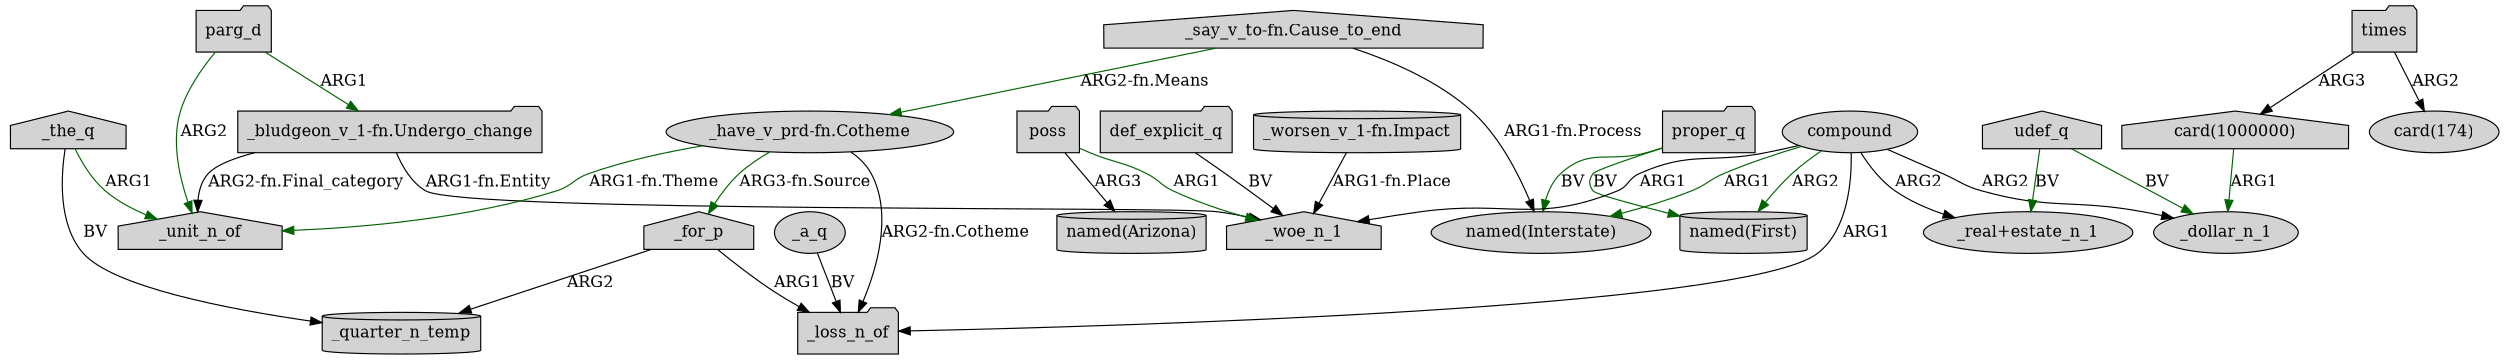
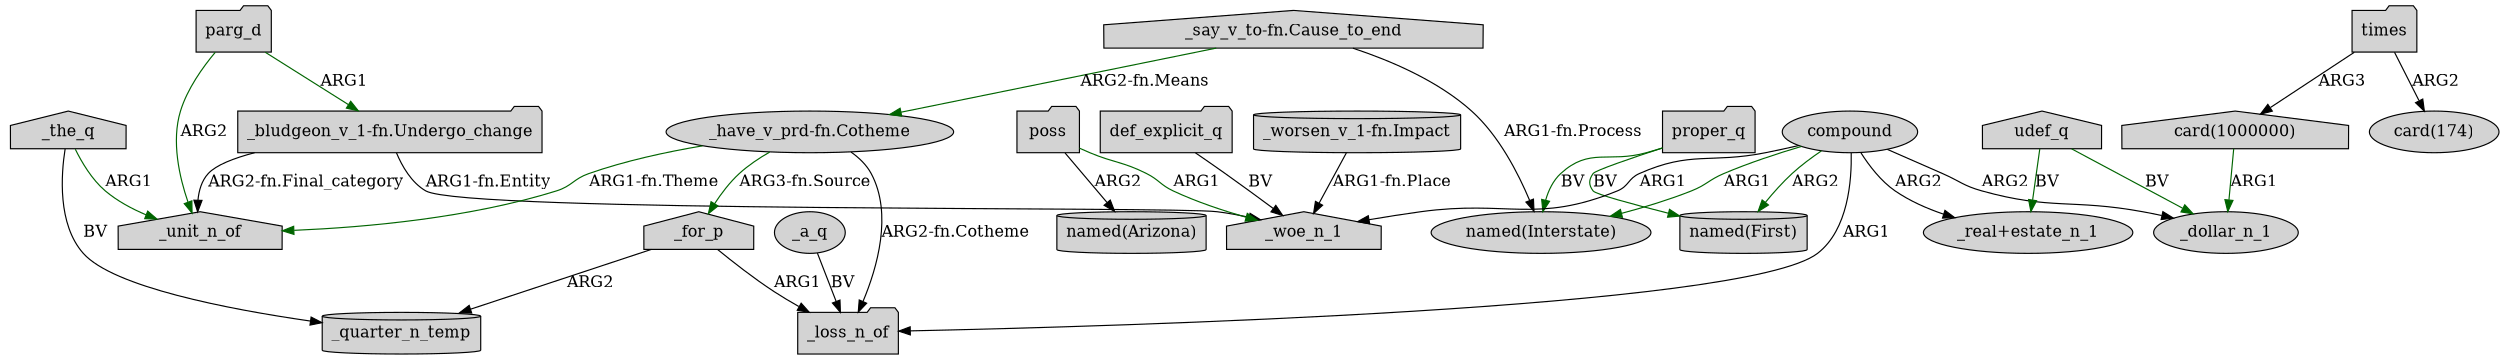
  digraph {
    node [shape=folder style=filled]
    edge [color=black]
    parg_d
    "_bludgeon_v_1-fn.Undergo_change"
    _unit_n_of [shape=house]
    _woe_n_1 [shape=house]
    "_have_v_prd-fn.Cotheme" [shape=ellipse]
    _for_p [shape=house]
    _loss_n_of
    _quarter_n_temp [shape=cylinder]
    _a_q [shape=ellipse]
    "named(Interstate)" [shape=ellipse]
    proper_q
    "named(First)" [shape=cylinder]
    "named(Arizona)" [shape=cylinder]
    compound [shape=ellipse]
    _dollar_n_1 [shape=ellipse]
    "_real+estate_n_1" [shape=ellipse]
    poss
    "_say_v_to-fn.Cause_to_end" [shape=house]
    _the_q [shape=house]
    "card(1000000)" [shape=house]
    times
    "card(174)" [shape=ellipse]
    "_worsen_v_1-fn.Impact" [shape=cylinder]
    def_explicit_q
    udef_q [shape=house]
    parg_d -> "_bludgeon_v_1-fn.Undergo_change" [color=darkgreen label=ARG1]
    parg_d -> _unit_n_of [color=darkgreen label=ARG2]
    "_bludgeon_v_1-fn.Undergo_change" -> _unit_n_of [label="ARG2-fn.Final_category"]
    "_bludgeon_v_1-fn.Undergo_change" -> _woe_n_1 [label="ARG1-fn.Entity"]
    "_have_v_prd-fn.Cotheme" -> _unit_n_of [color=darkgreen label="ARG1-fn.Theme"]
    "_have_v_prd-fn.Cotheme" -> _for_p [color=darkgreen label="ARG3-fn.Source"]
    "_have_v_prd-fn.Cotheme" -> _loss_n_of [label="ARG2-fn.Cotheme"]
    _for_p -> _loss_n_of [label=ARG1]
    _for_p -> _quarter_n_temp [label=ARG2]
    _a_q -> _loss_n_of [label=BV]
    proper_q -> "named(Interstate)" [color=darkgreen label=BV]
    proper_q -> "named(First)" [color=darkgreen label=BV]
    compound -> _woe_n_1 [label=ARG1]
    compound -> _loss_n_of [label=ARG1]
    compound -> "named(Interstate)" [color=darkgreen label=ARG1]
    compound -> "named(First)" [color=darkgreen label=ARG2]
    compound -> _dollar_n_1 [label=ARG2]
    compound -> "_real+estate_n_1" [label=ARG2]
    poss -> _woe_n_1 [color=darkgreen label=ARG1]
-   poss -> "named(Arizona)" [label=ARG3]
+   poss -> "named(Arizona)" [label=ARG2]
    "_say_v_to-fn.Cause_to_end" -> "_have_v_prd-fn.Cotheme" [color=darkgreen label="ARG2-fn.Means"]
    "_say_v_to-fn.Cause_to_end" -> "named(Interstate)" [label="ARG1-fn.Process"]
    _the_q -> _unit_n_of [color=darkgreen label=ARG1]
    _the_q -> _quarter_n_temp [label=BV]
    "card(1000000)" -> _dollar_n_1 [color=darkgreen label=ARG1]
    times -> "card(1000000)" [label=ARG3]
    times -> "card(174)" [label=ARG2]
    "_worsen_v_1-fn.Impact" -> _woe_n_1 [label="ARG1-fn.Place"]
    def_explicit_q -> _woe_n_1 [label=BV]
    udef_q -> _dollar_n_1 [color=darkgreen label=BV]
    udef_q -> "_real+estate_n_1" [color=darkgreen label=BV]
  }
